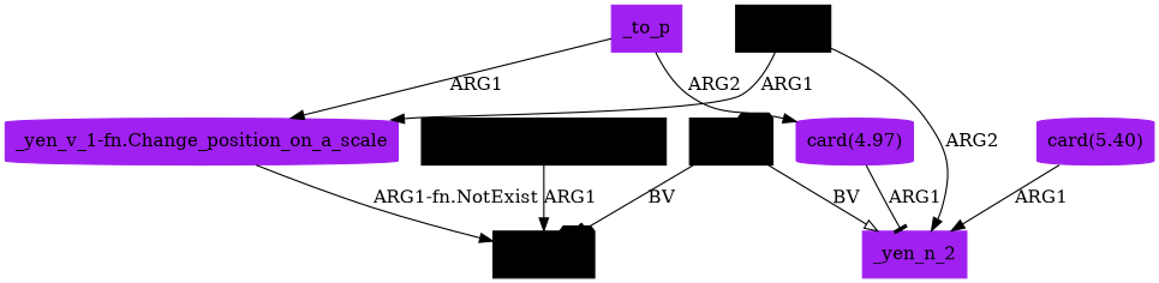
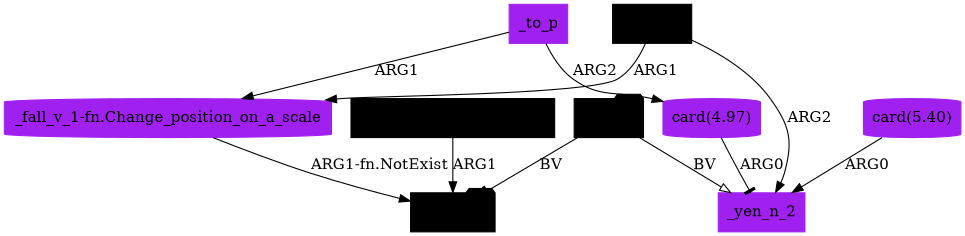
  digraph {
    node [color=purple shape=box style=filled]
    edge [arrowhead=normal]
    udef_q [color=black shape=folder]
    _net_n_1 [color=black shape=folder]
    _yen_n_2
-   "_fall_v_1-fn.Change_position_on_a_scale" [shape=cylinder label="_yen_v_1-fn.Change_position_on_a_scale"]
+   "_fall_v_1-fn.Change_position_on_a_scale" [shape=cylinder]
    _to_p
    "card(4.97)" [shape=cylinder]
    _from_p [color=black]
    "_pershare/jj_u_unknown" [color=black]
    "card(5.40)" [shape=cylinder]
    udef_q -> _net_n_1 [arrowhead=tee label=BV]
    udef_q -> _yen_n_2 [arrowhead=onormal label=BV]
    "_fall_v_1-fn.Change_position_on_a_scale" -> _net_n_1 [label="ARG1-fn.NotExist"]
    _to_p -> "_fall_v_1-fn.Change_position_on_a_scale" [label=ARG1]
    _to_p -> "card(4.97)" [label=ARG2]
-   "card(4.97)" -> _yen_n_2 [arrowhead=tee label=ARG1]
+   "card(4.97)" -> _yen_n_2 [arrowhead=tee label=ARG0]
    _from_p -> _yen_n_2 [label=ARG2]
    _from_p -> "_fall_v_1-fn.Change_position_on_a_scale" [label=ARG1]
    "_pershare/jj_u_unknown" -> _net_n_1 [label=ARG1]
-   "card(5.40)" -> _yen_n_2 [label=ARG1]
+   "card(5.40)" -> _yen_n_2 [label=ARG0]
  }
